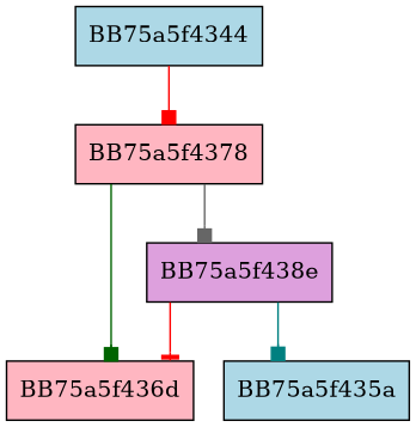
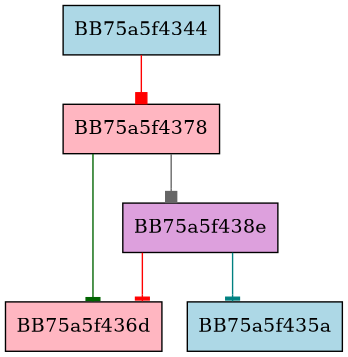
  digraph {
    splines=ortho
    node [fillcolor=lightpink shape=box style=filled]
    edge [arrowhead=tee color=red]
    BB75a5f4378
    BB75a5f4344 [fillcolor=lightblue]
    BB75a5f436d
    BB75a5f438e [fillcolor=plum]
    BB75a5f435a [fillcolor=lightblue]
-   BB75a5f4378 -> BB75a5f436d [arrowhead=box color=darkgreen]
+   BB75a5f4378 -> BB75a5f436d [color=darkgreen]
    BB75a5f4378 -> BB75a5f438e [arrowhead=box color=gray40]
    BB75a5f4344 -> BB75a5f4378 [arrowhead=box]
    BB75a5f438e -> BB75a5f436d
-   BB75a5f438e -> BB75a5f435a [arrowhead=box color=teal]
+   BB75a5f438e -> BB75a5f435a [color=teal]
  }
